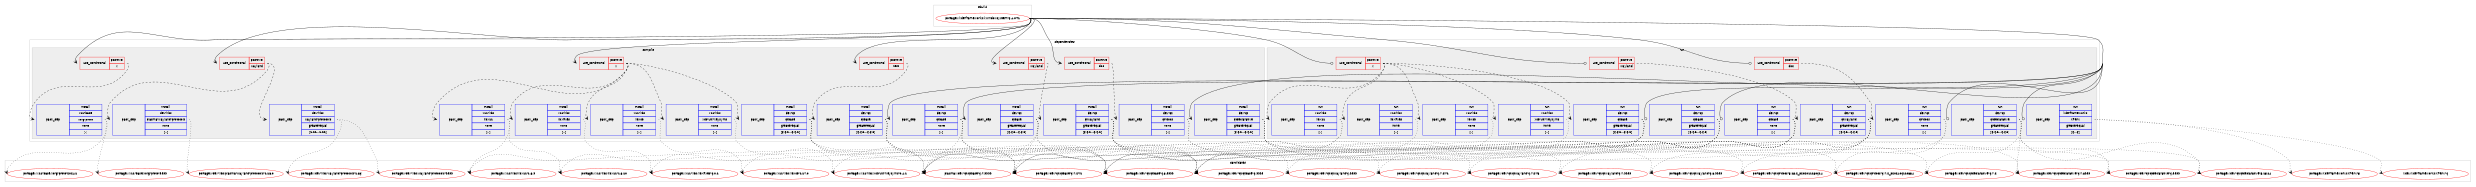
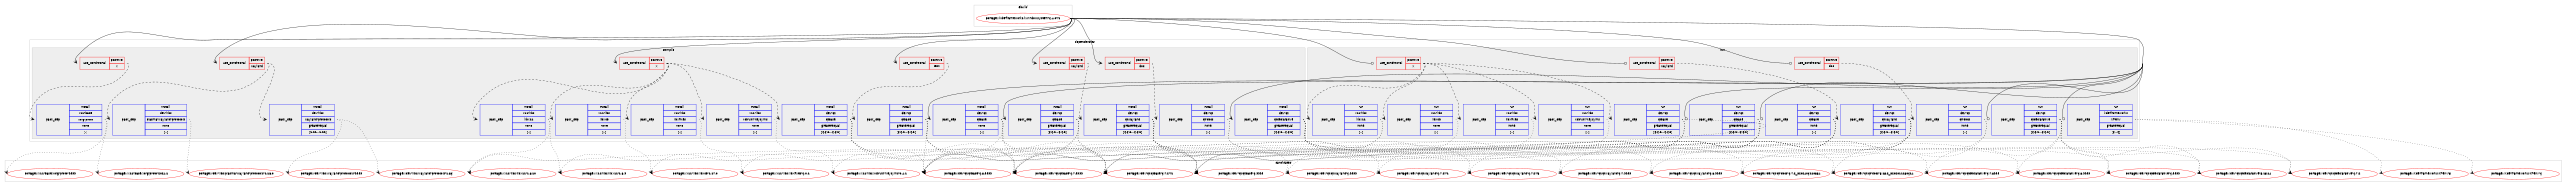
  digraph {
    compound=true
    concentrate=true
    fontname=Helvetica
    fontsize=10
    newrank=true
    rankdir=TB
    ranksep=1.5
    node [color=red fontname=Helvetica fontsize=10 shape=none]
    edge [arrowhead=vee headport=w style=dotted tailport=e weight=100]
    n1 [label="portage://kde-frameworks/kwindowsystem-6.4.0-r1" width=4 shape=""]
    n2 [color=blue label=<<TABLE BORDER="0" CELLBORDER="1" CELLSPACING="0" CELLPADDING="4" WIDTH="220"><TR><TD ROWSPAN="6" CELLPADDING="30">pack_dep</TD></TR><TR><TD WIDTH="110">install</TD></TR><TR><TD>dev-qt</TD></TR><TR><TD>qtbase</TD></TR><TR><TD>greaterequal</TD></TR><TR><TD>[6.6.2,,,6.6.2]</TD></TR></TABLE>>]
    n3 [color=blue label=<<TABLE BORDER="0" CELLBORDER="1" CELLSPACING="0" CELLPADDING="4" WIDTH="220"><TR><TD ROWSPAN="6" CELLPADDING="30">pack_dep</TD></TR><TR><TD WIDTH="110">install</TD></TR><TR><TD>x11-libs</TD></TR><TR><TD>libX11</TD></TR><TR><TD>none</TD></TR><TR><TD>[,,]</TD></TR></TABLE>>]
    n4 [color=blue label=<<TABLE BORDER="0" CELLBORDER="1" CELLSPACING="0" CELLPADDING="4" WIDTH="220"><TR><TD ROWSPAN="6" CELLPADDING="30">pack_dep</TD></TR><TR><TD WIDTH="110">install</TD></TR><TR><TD>x11-libs</TD></TR><TR><TD>libXfixes</TD></TR><TR><TD>none</TD></TR><TR><TD>[,,]</TD></TR></TABLE>>]
    n5 [color=blue label=<<TABLE BORDER="0" CELLBORDER="1" CELLSPACING="0" CELLPADDING="4" WIDTH="220"><TR><TD ROWSPAN="6" CELLPADDING="30">pack_dep</TD></TR><TR><TD WIDTH="110">install</TD></TR><TR><TD>x11-libs</TD></TR><TR><TD>libxcb</TD></TR><TR><TD>none</TD></TR><TR><TD>[,,]</TD></TR></TABLE>>]
    n6 [color=blue label=<<TABLE BORDER="0" CELLBORDER="1" CELLSPACING="0" CELLPADDING="4" WIDTH="220"><TR><TD ROWSPAN="6" CELLPADDING="30">pack_dep</TD></TR><TR><TD WIDTH="110">install</TD></TR><TR><TD>x11-libs</TD></TR><TR><TD>xcb-util-keysyms</TD></TR><TR><TD>none</TD></TR><TR><TD>[,,]</TD></TR></TABLE>>]
    n7 [label=<<TABLE BORDER="0" CELLBORDER="1" CELLSPACING="0" CELLPADDING="4"><TR><TD ROWSPAN="3" CELLPADDING="10">use_conditional</TD></TR><TR><TD>positive</TD></TR><TR><TD>X</TD></TR></TABLE>>]
    n8 [color=blue label=<<TABLE BORDER="0" CELLBORDER="1" CELLSPACING="0" CELLPADDING="4" WIDTH="220"><TR><TD ROWSPAN="6" CELLPADDING="30">pack_dep</TD></TR><TR><TD WIDTH="110">install</TD></TR><TR><TD>x11-base</TD></TR><TR><TD>xorg-proto</TD></TR><TR><TD>none</TD></TR><TR><TD>[,,]</TD></TR></TABLE>>]
    n9 [label=<<TABLE BORDER="0" CELLBORDER="1" CELLSPACING="0" CELLPADDING="4"><TR><TD ROWSPAN="3" CELLPADDING="10">use_conditional</TD></TR><TR><TD>positive</TD></TR><TR><TD>X</TD></TR></TABLE>>]
    n10 [color=blue label=<<TABLE BORDER="0" CELLBORDER="1" CELLSPACING="0" CELLPADDING="4" WIDTH="220"><TR><TD ROWSPAN="6" CELLPADDING="30">pack_dep</TD></TR><TR><TD WIDTH="110">install</TD></TR><TR><TD>dev-qt</TD></TR><TR><TD>qt-docs</TD></TR><TR><TD>none</TD></TR><TR><TD>[,,]</TD></TR></TABLE>>]
    n11 [label=<<TABLE BORDER="0" CELLBORDER="1" CELLSPACING="0" CELLPADDING="4"><TR><TD ROWSPAN="3" CELLPADDING="10">use_conditional</TD></TR><TR><TD>positive</TD></TR><TR><TD>doc</TD></TR></TABLE>>]
    n12 [color=blue label=<<TABLE BORDER="0" CELLBORDER="1" CELLSPACING="0" CELLPADDING="4" WIDTH="220"><TR><TD ROWSPAN="6" CELLPADDING="30">pack_dep</TD></TR><TR><TD WIDTH="110">install</TD></TR><TR><TD>dev-qt</TD></TR><TR><TD>qtbase</TD></TR><TR><TD>greaterequal</TD></TR><TR><TD>[6.6.2,,,6.6.2]</TD></TR></TABLE>>]
    n13 [label=<<TABLE BORDER="0" CELLBORDER="1" CELLSPACING="0" CELLPADDING="4"><TR><TD ROWSPAN="3" CELLPADDING="10">use_conditional</TD></TR><TR><TD>positive</TD></TR><TR><TD>test</TD></TR></TABLE>>]
    n14 [color=blue label=<<TABLE BORDER="0" CELLBORDER="1" CELLSPACING="0" CELLPADDING="4" WIDTH="220"><TR><TD ROWSPAN="6" CELLPADDING="30">pack_dep</TD></TR><TR><TD WIDTH="110">install</TD></TR><TR><TD>dev-libs</TD></TR><TR><TD>plasma-wayland-protocols</TD></TR><TR><TD>none</TD></TR><TR><TD>[,,]</TD></TR></TABLE>>]
    n15 [color=blue label=<<TABLE BORDER="0" CELLBORDER="1" CELLSPACING="0" CELLPADDING="4" WIDTH="220"><TR><TD ROWSPAN="6" CELLPADDING="30">pack_dep</TD></TR><TR><TD WIDTH="110">install</TD></TR><TR><TD>dev-libs</TD></TR><TR><TD>wayland-protocols</TD></TR><TR><TD>greaterequal</TD></TR><TR><TD>[1.21,,,1.21]</TD></TR></TABLE>>]
    n16 [label=<<TABLE BORDER="0" CELLBORDER="1" CELLSPACING="0" CELLPADDING="4"><TR><TD ROWSPAN="3" CELLPADDING="10">use_conditional</TD></TR><TR><TD>positive</TD></TR><TR><TD>wayland</TD></TR></TABLE>>]
    n17 [color=blue label=<<TABLE BORDER="0" CELLBORDER="1" CELLSPACING="0" CELLPADDING="4" WIDTH="220"><TR><TD ROWSPAN="6" CELLPADDING="30">pack_dep</TD></TR><TR><TD WIDTH="110">install</TD></TR><TR><TD>dev-qt</TD></TR><TR><TD>qtdeclarative</TD></TR><TR><TD>greaterequal</TD></TR><TR><TD>[6.6.2,,,6.6.2]</TD></TR></TABLE>>]
    n18 [color=blue label=<<TABLE BORDER="0" CELLBORDER="1" CELLSPACING="0" CELLPADDING="4" WIDTH="220"><TR><TD ROWSPAN="6" CELLPADDING="30">pack_dep</TD></TR><TR><TD WIDTH="110">install</TD></TR><TR><TD>dev-qt</TD></TR><TR><TD>qtwayland</TD></TR><TR><TD>greaterequal</TD></TR><TR><TD>[6.6.2,,,6.6.2]</TD></TR></TABLE>>]
    n19 [label=<<TABLE BORDER="0" CELLBORDER="1" CELLSPACING="0" CELLPADDING="4"><TR><TD ROWSPAN="3" CELLPADDING="10">use_conditional</TD></TR><TR><TD>positive</TD></TR><TR><TD>wayland</TD></TR></TABLE>>]
    n20 [color=blue label=<<TABLE BORDER="0" CELLBORDER="1" CELLSPACING="0" CELLPADDING="4" WIDTH="220"><TR><TD ROWSPAN="6" CELLPADDING="30">pack_dep</TD></TR><TR><TD WIDTH="110">install</TD></TR><TR><TD>dev-qt</TD></TR><TR><TD>qtbase</TD></TR><TR><TD>greaterequal</TD></TR><TR><TD>[6.6.2,,,6.6.2]</TD></TR></TABLE>>]
    n21 [color=blue label=<<TABLE BORDER="0" CELLBORDER="1" CELLSPACING="0" CELLPADDING="4" WIDTH="220"><TR><TD ROWSPAN="6" CELLPADDING="30">pack_dep</TD></TR><TR><TD WIDTH="110">install</TD></TR><TR><TD>dev-qt</TD></TR><TR><TD>qtbase</TD></TR><TR><TD>none</TD></TR><TR><TD>[,,]</TD></TR></TABLE>>]
    n22 [color=blue label=<<TABLE BORDER="0" CELLBORDER="1" CELLSPACING="0" CELLPADDING="4" WIDTH="220"><TR><TD ROWSPAN="6" CELLPADDING="30">pack_dep</TD></TR><TR><TD WIDTH="110">run</TD></TR><TR><TD>dev-qt</TD></TR><TR><TD>qtbase</TD></TR><TR><TD>greaterequal</TD></TR><TR><TD>[6.6.2,,,6.6.2]</TD></TR></TABLE>>]
    n23 [color=blue label=<<TABLE BORDER="0" CELLBORDER="1" CELLSPACING="0" CELLPADDING="4" WIDTH="220"><TR><TD ROWSPAN="6" CELLPADDING="30">pack_dep</TD></TR><TR><TD WIDTH="110">run</TD></TR><TR><TD>x11-libs</TD></TR><TR><TD>libX11</TD></TR><TR><TD>none</TD></TR><TR><TD>[,,]</TD></TR></TABLE>>]
    n24 [color=blue label=<<TABLE BORDER="0" CELLBORDER="1" CELLSPACING="0" CELLPADDING="4" WIDTH="220"><TR><TD ROWSPAN="6" CELLPADDING="30">pack_dep</TD></TR><TR><TD WIDTH="110">run</TD></TR><TR><TD>x11-libs</TD></TR><TR><TD>libXfixes</TD></TR><TR><TD>none</TD></TR><TR><TD>[,,]</TD></TR></TABLE>>]
    n25 [color=blue label=<<TABLE BORDER="0" CELLBORDER="1" CELLSPACING="0" CELLPADDING="4" WIDTH="220"><TR><TD ROWSPAN="6" CELLPADDING="30">pack_dep</TD></TR><TR><TD WIDTH="110">run</TD></TR><TR><TD>x11-libs</TD></TR><TR><TD>libxcb</TD></TR><TR><TD>none</TD></TR><TR><TD>[,,]</TD></TR></TABLE>>]
    n26 [color=blue label=<<TABLE BORDER="0" CELLBORDER="1" CELLSPACING="0" CELLPADDING="4" WIDTH="220"><TR><TD ROWSPAN="6" CELLPADDING="30">pack_dep</TD></TR><TR><TD WIDTH="110">run</TD></TR><TR><TD>x11-libs</TD></TR><TR><TD>xcb-util-keysyms</TD></TR><TR><TD>none</TD></TR><TR><TD>[,,]</TD></TR></TABLE>>]
    n27 [label=<<TABLE BORDER="0" CELLBORDER="1" CELLSPACING="0" CELLPADDING="4"><TR><TD ROWSPAN="3" CELLPADDING="10">use_conditional</TD></TR><TR><TD>positive</TD></TR><TR><TD>X</TD></TR></TABLE>>]
    n28 [color=blue label=<<TABLE BORDER="0" CELLBORDER="1" CELLSPACING="0" CELLPADDING="4" WIDTH="220"><TR><TD ROWSPAN="6" CELLPADDING="30">pack_dep</TD></TR><TR><TD WIDTH="110">run</TD></TR><TR><TD>dev-qt</TD></TR><TR><TD>qt-docs</TD></TR><TR><TD>none</TD></TR><TR><TD>[,,]</TD></TR></TABLE>>]
    n29 [label=<<TABLE BORDER="0" CELLBORDER="1" CELLSPACING="0" CELLPADDING="4"><TR><TD ROWSPAN="3" CELLPADDING="10">use_conditional</TD></TR><TR><TD>positive</TD></TR><TR><TD>doc</TD></TR></TABLE>>]
    n30 [color=blue label=<<TABLE BORDER="0" CELLBORDER="1" CELLSPACING="0" CELLPADDING="4" WIDTH="220"><TR><TD ROWSPAN="6" CELLPADDING="30">pack_dep</TD></TR><TR><TD WIDTH="110">run</TD></TR><TR><TD>dev-qt</TD></TR><TR><TD>qtwayland</TD></TR><TR><TD>greaterequal</TD></TR><TR><TD>[6.6.2,,,6.6.2]</TD></TR></TABLE>>]
    n31 [label=<<TABLE BORDER="0" CELLBORDER="1" CELLSPACING="0" CELLPADDING="4"><TR><TD ROWSPAN="3" CELLPADDING="10">use_conditional</TD></TR><TR><TD>positive</TD></TR><TR><TD>wayland</TD></TR></TABLE>>]
    n32 [color=blue label=<<TABLE BORDER="0" CELLBORDER="1" CELLSPACING="0" CELLPADDING="4" WIDTH="220"><TR><TD ROWSPAN="6" CELLPADDING="30">pack_dep</TD></TR><TR><TD WIDTH="110">run</TD></TR><TR><TD>dev-qt</TD></TR><TR><TD>qtbase</TD></TR><TR><TD>greaterequal</TD></TR><TR><TD>[6.6.2,,,6.6.2]</TD></TR></TABLE>>]
    n33 [color=blue label=<<TABLE BORDER="0" CELLBORDER="1" CELLSPACING="0" CELLPADDING="4" WIDTH="220"><TR><TD ROWSPAN="6" CELLPADDING="30">pack_dep</TD></TR><TR><TD WIDTH="110">run</TD></TR><TR><TD>dev-qt</TD></TR><TR><TD>qtbase</TD></TR><TR><TD>none</TD></TR><TR><TD>[,,]</TD></TR></TABLE>>]
    n34 [color=blue label=<<TABLE BORDER="0" CELLBORDER="1" CELLSPACING="0" CELLPADDING="4" WIDTH="220"><TR><TD ROWSPAN="6" CELLPADDING="30">pack_dep</TD></TR><TR><TD WIDTH="110">run</TD></TR><TR><TD>dev-qt</TD></TR><TR><TD>qtdeclarative</TD></TR><TR><TD>greaterequal</TD></TR><TR><TD>[6.6.2,,,6.6.2]</TD></TR></TABLE>>]
    n35 [color=blue label=<<TABLE BORDER="0" CELLBORDER="1" CELLSPACING="0" CELLPADDING="4" WIDTH="220"><TR><TD ROWSPAN="6" CELLPADDING="30">pack_dep</TD></TR><TR><TD WIDTH="110">run</TD></TR><TR><TD>kde-frameworks</TD></TR><TR><TD>kf-env</TD></TR><TR><TD>greaterequal</TD></TR><TR><TD>[6,,,6]</TD></TR></TABLE>>]
    n36 [label="portage://x11-libs/libX11-1.8.10" width=4 shape=""]
    n37 [label="portage://x11-libs/libX11-1.8.9" width=4 shape=""]
    n38 [label="portage://dev-qt/qtbase-6.9999" width=4 shape=""]
    n39 [label="portage://dev-qt/qtbase-6.8.9999" width=4 shape=""]
-   n40 [label="plasma://dev-qt/qtbase-6.7.9999" width=4 shape=""]
+   n40 [label="portage://dev-qt/qtbase-6.7.9999" width=4 shape=""]
    n41 [label="portage://dev-qt/qtbase-6.7.2-r1" width=4 shape=""]
    n42 [label="portage://x11-libs/libXfixes-6.0.1" width=4 shape=""]
    n43 [label="portage://x11-libs/libxcb-1.17.0" width=4 shape=""]
    n44 [label="portage://x11-libs/xcb-util-keysyms-0.4.1" width=4 shape=""]
    n45 [label="portage://x11-base/xorg-proto-9999" width=4 shape=""]
    n46 [label="portage://x11-base/xorg-proto-2024.1" width=4 shape=""]
    n47 [label="portage://dev-qt/qt-docs-6.7.2_p202406110334" width=4 shape=""]
    n48 [label="portage://dev-qt/qt-docs-5.15.2_p202011130614" width=4 shape=""]
    n49 [label="portage://dev-libs/plasma-wayland-protocols-1.13.0" width=4 shape=""]
    n50 [label="portage://dev-libs/wayland-protocols-9999" width=4 shape=""]
    n51 [label="portage://dev-libs/wayland-protocols-1.36" width=4 shape=""]
    n52 [label="portage://dev-qt/qtwayland-6.9999" width=4 shape=""]
    n53 [label="portage://dev-qt/qtwayland-6.8.9999" width=4 shape=""]
    n54 [label="portage://dev-qt/qtwayland-6.7.9999" width=4 shape=""]
    n55 [label="portage://dev-qt/qtwayland-6.7.2-r3" width=4 shape=""]
    n56 [label="portage://dev-qt/qtwayland-6.7.2-r1" width=4 shape=""]
    n57 [label="portage://dev-qt/qtdeclarative-6.9999" width=4 shape=""]
+   n58 [label="portage://dev-qt/qtdeclarative-6.8.9999" width=4 shape=""]
    n59 [label="portage://dev-qt/qtdeclarative-6.7.8999" width=4 shape=""]
    n60 [label="portage://dev-qt/qtdeclarative-6.7.2" width=4 shape=""]
    n61 [label="portage://dev-qt/qtdeclarative-5.15.14" width=4 shape=""]
-   n62 [label="kde://kde-frameworks/kf-env-6" width=4 shape=""]
+   n62 [label="portage://kde-frameworks/kf-env-6" width=4 shape=""]
    n63 [label="portage://kde-frameworks/kf-env-5" width=4 shape=""]
    subgraph cluster_1 {
      color=gray
      label=<<i>ebuild</i>>
      n1
    }
    subgraph cluster_2 {
      color=gray
      label=<<i>dependencies</i>>
      subgraph cluster_3 {
        color=gray
        fillcolor="#eeeeee"
        label=<<i>compile</i>>
        style=filled
        subgraph sub_4 {
          color=gray
          fillcolor="#eeeeee"
          label=<<i>compile</i>>
          style=filled
          n7
          subgraph sub_5 {
            color=gray
            fillcolor="#eeeeee"
            label=<<i>compile</i>>
            style=filled
            n2
          }
          subgraph sub_6 {
            color=gray
            fillcolor="#eeeeee"
            label=<<i>compile</i>>
            style=filled
            n3
          }
          subgraph sub_7 {
            color=gray
            fillcolor="#eeeeee"
            label=<<i>compile</i>>
            style=filled
            n4
          }
          subgraph sub_8 {
            color=gray
            fillcolor="#eeeeee"
            label=<<i>compile</i>>
            style=filled
            n5
          }
          subgraph sub_9 {
            color=gray
            fillcolor="#eeeeee"
            label=<<i>compile</i>>
            style=filled
            n6
          }
        }
        subgraph sub_10 {
          color=gray
          fillcolor="#eeeeee"
          label=<<i>compile</i>>
          style=filled
          n9
          subgraph sub_11 {
            color=gray
            fillcolor="#eeeeee"
            label=<<i>compile</i>>
            style=filled
            n8
          }
        }
        subgraph sub_12 {
          color=gray
          fillcolor="#eeeeee"
          label=<<i>compile</i>>
          style=filled
          n11
          subgraph sub_13 {
            color=gray
            fillcolor="#eeeeee"
            label=<<i>compile</i>>
            style=filled
            n10
          }
        }
        subgraph sub_14 {
          color=gray
          fillcolor="#eeeeee"
          label=<<i>compile</i>>
          style=filled
          n13
          subgraph sub_15 {
            color=gray
            fillcolor="#eeeeee"
            label=<<i>compile</i>>
            style=filled
            n12
          }
        }
        subgraph sub_16 {
          color=gray
          fillcolor="#eeeeee"
          label=<<i>compile</i>>
          style=filled
          n16
          subgraph sub_17 {
            color=gray
            fillcolor="#eeeeee"
            label=<<i>compile</i>>
            style=filled
            n14
          }
          subgraph sub_18 {
            color=gray
            fillcolor="#eeeeee"
            label=<<i>compile</i>>
            style=filled
            n15
          }
        }
        subgraph sub_19 {
          color=gray
          fillcolor="#eeeeee"
          label=<<i>compile</i>>
          style=filled
          n17
        }
        subgraph sub_20 {
          color=gray
          fillcolor="#eeeeee"
          label=<<i>compile</i>>
          style=filled
          n19
          subgraph sub_21 {
            color=gray
            fillcolor="#eeeeee"
            label=<<i>compile</i>>
            style=filled
            n18
          }
        }
        subgraph sub_22 {
          color=gray
          fillcolor="#eeeeee"
          label=<<i>compile</i>>
          style=filled
          n20
        }
        subgraph sub_23 {
          color=gray
          fillcolor="#eeeeee"
          label=<<i>compile</i>>
          style=filled
          n21
        }
      }
      subgraph cluster_24 {
        color=gray
        fillcolor="#eeeeee"
        label=<<i>compile and run</i>>
        style=filled
      }
      subgraph cluster_25 {
        color=gray
        fillcolor="#eeeeee"
        label=<<i>run</i>>
        style=filled
        subgraph sub_26 {
          color=gray
          fillcolor="#eeeeee"
          label=<<i>run</i>>
          style=filled
          n27
          subgraph sub_27 {
            color=gray
            fillcolor="#eeeeee"
            label=<<i>run</i>>
            style=filled
            n22
          }
          subgraph sub_28 {
            color=gray
            fillcolor="#eeeeee"
            label=<<i>run</i>>
            style=filled
            n23
          }
          subgraph sub_29 {
            color=gray
            fillcolor="#eeeeee"
            label=<<i>run</i>>
            style=filled
            n24
          }
          subgraph sub_30 {
            color=gray
            fillcolor="#eeeeee"
            label=<<i>run</i>>
            style=filled
            n25
          }
          subgraph sub_31 {
            color=gray
            fillcolor="#eeeeee"
            label=<<i>run</i>>
            style=filled
            n26
          }
        }
        subgraph sub_32 {
          color=gray
          fillcolor="#eeeeee"
          label=<<i>run</i>>
          style=filled
          n29
          subgraph sub_33 {
            color=gray
            fillcolor="#eeeeee"
            label=<<i>run</i>>
            style=filled
            n28
          }
        }
        subgraph sub_34 {
          color=gray
          fillcolor="#eeeeee"
          label=<<i>run</i>>
          style=filled
          n31
          subgraph sub_35 {
            color=gray
            fillcolor="#eeeeee"
            label=<<i>run</i>>
            style=filled
            n30
          }
        }
        subgraph sub_36 {
          color=gray
          fillcolor="#eeeeee"
          label=<<i>run</i>>
          style=filled
          n32
        }
        subgraph sub_37 {
          color=gray
          fillcolor="#eeeeee"
          label=<<i>run</i>>
          style=filled
          n33
        }
        subgraph sub_38 {
          color=gray
          fillcolor="#eeeeee"
          label=<<i>run</i>>
          style=filled
          n34
        }
        subgraph sub_39 {
          color=gray
          fillcolor="#eeeeee"
          label=<<i>run</i>>
          style=filled
          n35
        }
      }
    }
    subgraph cluster_40 {
      color=gray
      label=<<i>candidates</i>>
      rank=same
      subgraph sub_41 {
        color=black
        label=<<i>candidates</i>>
        nodesep=1
        rank=same
        n36
        n37
      }
      subgraph sub_42 {
        color=black
        label=<<i>candidates</i>>
        nodesep=1
        rank=same
        n38
        n39
        n40
        n41
      }
      subgraph sub_43 {
        color=black
        label=<<i>candidates</i>>
        nodesep=1
        rank=same
        n42
      }
      subgraph sub_44 {
        color=black
        label=<<i>candidates</i>>
        nodesep=1
        rank=same
        n43
      }
      subgraph sub_45 {
        color=black
        label=<<i>candidates</i>>
        nodesep=1
        rank=same
        n44
      }
      subgraph sub_46 {
        color=black
        label=<<i>candidates</i>>
        nodesep=1
        rank=same
        n45
        n46
      }
      subgraph sub_47 {
        color=black
        label=<<i>candidates</i>>
        nodesep=1
        rank=same
        n47
        n48
      }
      subgraph sub_48 {
        color=black
        label=<<i>candidates</i>>
        nodesep=1
        rank=same
        n38
        n39
        n40
        n41
      }
      subgraph sub_49 {
        color=black
        label=<<i>candidates</i>>
        nodesep=1
        rank=same
        n49
      }
      subgraph sub_50 {
        color=black
        label=<<i>candidates</i>>
        nodesep=1
        rank=same
        n50
        n51
      }
      subgraph sub_51 {
        color=black
        label=<<i>candidates</i>>
        nodesep=1
        rank=same
        n38
        n39
        n40
        n41
      }
      subgraph sub_52 {
        color=black
        label=<<i>candidates</i>>
        nodesep=1
        rank=same
        n52
        n53
        n54
        n55
        n56
      }
      subgraph sub_53 {
        color=black
        label=<<i>candidates</i>>
        nodesep=1
        rank=same
        n38
        n39
        n40
        n41
      }
      subgraph sub_54 {
        color=black
        label=<<i>candidates</i>>
        nodesep=1
        rank=same
        n57
+       n58
        n59
        n60
        n61
      }
      subgraph sub_55 {
        color=black
        label=<<i>candidates</i>>
        nodesep=1
        rank=same
        n38
        n39
        n40
        n41
      }
      subgraph sub_56 {
        color=black
        label=<<i>candidates</i>>
        nodesep=1
        rank=same
        n36
        n37
      }
      subgraph sub_57 {
        color=black
        label=<<i>candidates</i>>
        nodesep=1
        rank=same
        n42
      }
      subgraph sub_58 {
        color=black
        label=<<i>candidates</i>>
        nodesep=1
        rank=same
        n43
      }
      subgraph sub_59 {
        color=black
        label=<<i>candidates</i>>
        nodesep=1
        rank=same
        n44
      }
      subgraph sub_60 {
        color=black
        label=<<i>candidates</i>>
        nodesep=1
        rank=same
        n47
        n48
      }
      subgraph sub_61 {
        color=black
        label=<<i>candidates</i>>
        nodesep=1
        rank=same
        n52
        n53
        n54
        n55
        n56
      }
      subgraph sub_62 {
        color=black
        label=<<i>candidates</i>>
        nodesep=1
        rank=same
        n38
        n39
        n40
        n41
      }
      subgraph sub_63 {
        color=black
        label=<<i>candidates</i>>
        nodesep=1
        rank=same
        n38
        n39
        n40
        n41
      }
      subgraph sub_64 {
        color=black
        label=<<i>candidates</i>>
        nodesep=1
        rank=same
        n57
+       n58
        n59
        n60
        n61
      }
      subgraph sub_65 {
        color=black
        label=<<i>candidates</i>>
        nodesep=1
        rank=same
        n62
        n63
      }
    }
    n1 -> n7 [style=solid weight=20]
    n1 -> n9 [style=solid weight=20]
    n1 -> n11 [style=solid weight=20]
    n1 -> n13 [style=solid weight=20]
    n1 -> n16 [style=solid weight=20]
    n1 -> n17 [style=solid weight=20]
    n1 -> n19 [style=solid weight=20]
    n1 -> n20 [style=solid weight=20]
    n1 -> n21 [style=solid weight=20]
    n1 -> n27 [arrowhead=odot style=solid weight=20]
    n1 -> n29 [arrowhead=odot style=solid weight=20]
    n1 -> n31 [arrowhead=odot style=solid weight=20]
    n1 -> n32 [arrowhead=odot style=solid weight=20]
    n1 -> n33 [arrowhead=odot style=solid weight=20]
    n1 -> n34 [arrowhead=odot style=solid weight=20]
    n1 -> n35 [arrowhead=odot style=solid weight=20]
    n2 -> n38
    n2 -> n39
    n2 -> n40
    n2 -> n41
    n3 -> n36
    n3 -> n37
    n4 -> n42
    n5 -> n43
    n6 -> n44
    n7 -> n2 [style=dashed weight=20]
    n7 -> n3 [style=dashed weight=20]
    n7 -> n4 [style=dashed weight=20]
    n7 -> n5 [style=dashed weight=20]
    n7 -> n6 [style=dashed weight=20]
    n8 -> n45
    n8 -> n46
    n9 -> n8 [style=dashed weight=20]
    n10 -> n47
    n10 -> n48
    n11 -> n10 [style=dashed weight=20]
    n12 -> n38
    n12 -> n39
    n12 -> n40
    n12 -> n41
    n13 -> n12 [style=dashed weight=20]
    n14 -> n49
    n15 -> n50
    n15 -> n51
    n16 -> n14 [style=dashed weight=20]
    n16 -> n15 [style=dashed weight=20]
    n17 -> n57
+   n17 -> n58
    n17 -> n59
    n17 -> n60
    n17 -> n61
    n18 -> n52
    n18 -> n53
    n18 -> n54
    n18 -> n55
    n18 -> n56
    n19 -> n18 [style=dashed weight=20]
    n20 -> n38
    n20 -> n39
    n20 -> n40
    n20 -> n41
    n21 -> n38
    n21 -> n39
    n21 -> n40
    n21 -> n41
    n22 -> n38
    n22 -> n39
    n22 -> n40
    n22 -> n41
    n23 -> n36
    n23 -> n37
    n24 -> n42
    n25 -> n43
    n26 -> n44
    n27 -> n22 [style=dashed weight=20]
    n27 -> n23 [style=dashed weight=20]
    n27 -> n24 [style=dashed weight=20]
    n27 -> n25 [style=dashed weight=20]
    n27 -> n26 [style=dashed weight=20]
    n28 -> n47
    n28 -> n48
    n29 -> n28 [style=dashed weight=20]
    n30 -> n52
    n30 -> n53
    n30 -> n54
    n30 -> n55
    n30 -> n56
    n31 -> n30 [style=dashed weight=20]
    n32 -> n38
    n32 -> n39
    n32 -> n40
    n32 -> n41
    n33 -> n38
    n33 -> n39
    n33 -> n40
    n33 -> n41
    n34 -> n57
+   n34 -> n58
    n34 -> n59
    n34 -> n60
    n34 -> n61
    n35 -> n62
    n35 -> n63
  }
